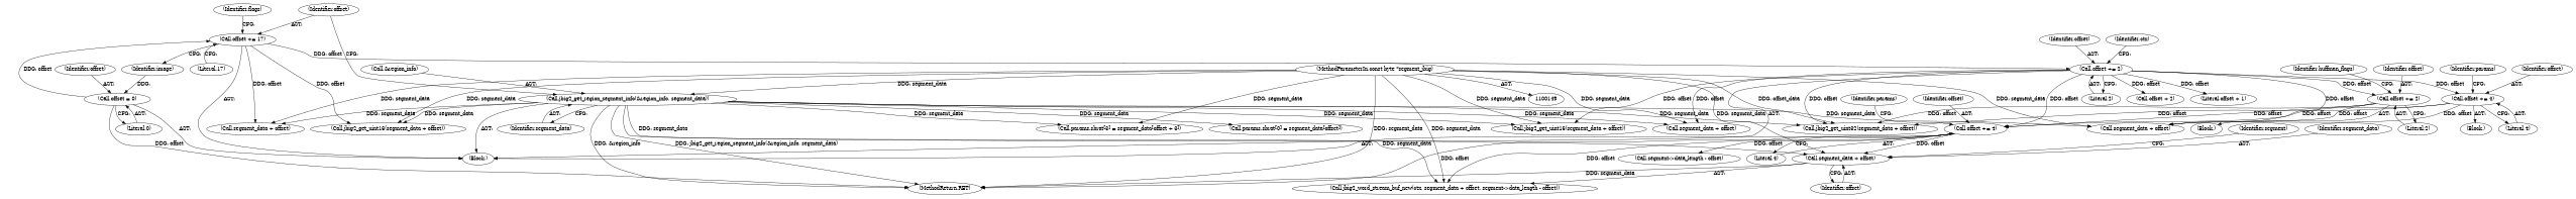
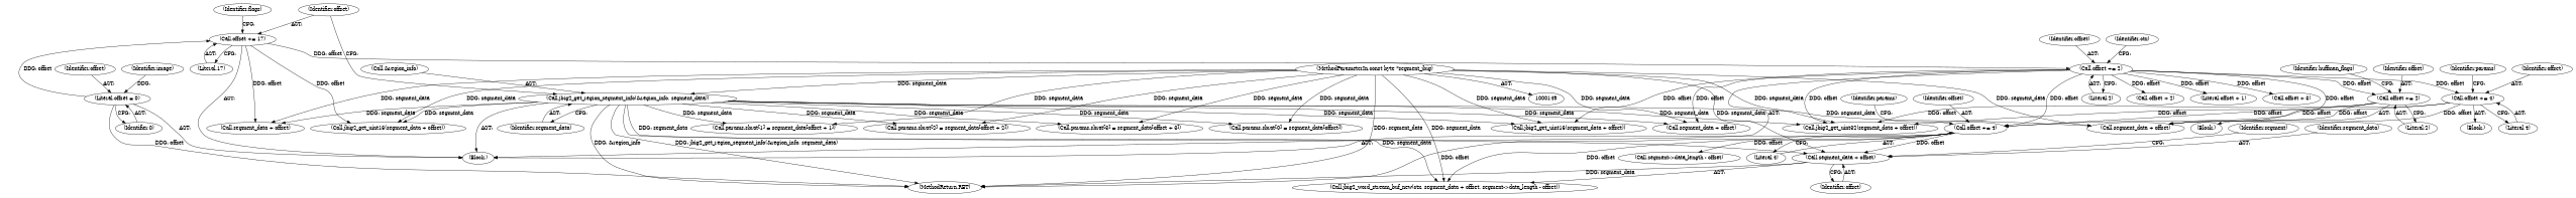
  digraph {
    n1 [label="(Call,segment_data + offset)"]
    n2 [label="(Call,jbig2_word_stream_buf_new(ctx, segment_data + offset, segment->data_length - offset))"]
    n3 [label="(Identifier,offset)"]
    n4 [label="(MethodReturn,RET)"]
    n5 [label="(MethodParameterIn,const byte *segment_jbig)"]
    n6 [label="(Call,jbig2_get_region_segment_info(&region_info, segment_data))"]
    n7 [label="(Call,params.sbrat[0] = segment_data[offset])"]
    n8 [label="(Call,segment_data + offset)"]
    n9 [label="(Call,segment_data + offset)"]
    n10 [label="(Call,jbig2_get_uint16(segment_data + offset))"]
+   n11 [label="(Call,params.sbrat[2] = segment_data[offset + 2])"]
    n12 [label="(Call,params.sbrat[3] = segment_data[offset + 3])"]
+   n13 [label="(Call,params.sbrat[1] = segment_data[offset + 1])"]
    n14 [label="(Call,jbig2_get_uint16(segment_data + offset))"]
    n15 [label="(Call,segment_data + offset)"]
    n16 [label="(Call,jbig2_get_uint32(segment_data + offset))"]
-   1000149 [label=1100149]
+   1000149
    n18 [label="(Identifier,segment_data)"]
    n19 [label="(Block,)"]
    n20 [label="(Call,offset += 4)"]
    n21 [label="(Literal,4)"]
    n22 [label="(Call,segment->data_length - offset)"]
    n23 [label="(Call,offset += 2)"]
    n24 [label="(Call,offset += 4)"]
    n25 [label="(Call,offset += 2)"]
    n26 [label="(Literal,2)"]
    n27 [label="(Call,offset + 2)"]
    n28 [label="(Literal,offset + 1)"]
+   n29 [label="(Call,offset + 3)"]
    n30 [label="(Literal,4)"]
    n31 [label="(Block,)"]
    n32 [label="(Literal,2)"]
    n33 [label="(Block,)"]
    n34 [label="(Call,offset += 17)"]
    n35 [label="(Literal,17)"]
-   n36 [label="(Call,offset = 0)"]
-   n37 [label="(Literal,0)"]
+   n36 [label="(Literal,offset = 0)"]
+   n37 [label="(Identifier,0)"]
    n38 [label="(Identifier,segment)"]
    n39 [label="(Identifier,offset)"]
    n40 [label="(Identifier,huffman_flags)"]
    n41 [label="(Identifier,params)"]
    n42 [label="(Call,&region_info)"]
    n43 [label="(Identifier,image)"]
    n44 [label="(Identifier,flags)"]
    n45 [label="(Identifier,segment_data)"]
    n46 [label="(Identifier,offset)"]
    n47 [label="(Identifier,offset)"]
    n48 [label="(Identifier,offset)"]
    n49 [label="(Identifier,params)"]
    n50 [label="(Identifier,ctx)"]
    n51 [label="(Identifier,offset)"]
    n52 [label="(Identifier,offset)"]
    n1 -> n2 [label="AST: "]
    n1 -> n3 [label="CFG: "]
    n1 -> n4 [label="DDG: segment_data"]
    n3 -> n1 [label="AST: "]
    n5 -> n1 [label="DDG: segment_data"]
    n5 -> n2 [label="DDG: segment_data"]
    n5 -> n4 [label="DDG: segment_data"]
    n5 -> n6 [label="DDG: segment_data"]
+   n5 -> n7 [label="DDG: segment_data"]
    n5 -> n8 [label="DDG: segment_data"]
    n5 -> n9 [label="DDG: segment_data"]
    n5 -> n10 [label="DDG: segment_data"]
+   n5 -> n11 [label="DDG: segment_data"]
    n5 -> n12 [label="DDG: segment_data"]
+   n5 -> n13 [label="DDG: segment_data"]
    n5 -> n14 [label="DDG: segment_data"]
    n5 -> n15 [label="DDG: segment_data"]
-   n5 -> n16 [label="DDG: offset_data"]
+   n5 -> n16 [label="DDG: segment_data"]
    n5 -> 1000149 [label="AST: "]
    n6 -> n1 [label="DDG: segment_data"]
    n6 -> n2 [label="DDG: segment_data"]
    n6 -> n4 [label="DDG: &region_info"]
    n6 -> n4 [label="DDG: jbig2_get_region_segment_info(&region_info, segment_data)"]
    n6 -> n7 [label="DDG: segment_data"]
    n6 -> n8 [label="DDG: segment_data"]
    n6 -> n9 [label="DDG: segment_data"]
    n6 -> n10 [label="DDG: segment_data"]
+   n6 -> n11 [label="DDG: segment_data"]
    n6 -> n12 [label="DDG: segment_data"]
+   n6 -> n13 [label="DDG: segment_data"]
    n6 -> n14 [label="DDG: segment_data"]
    n6 -> n15 [label="DDG: segment_data"]
    n6 -> n16 [label="DDG: segment_data"]
    n6 -> n18 [label="CFG: "]
    n6 -> n19 [label="AST: "]
    n18 -> n6 [label="AST: "]
    n20 -> n1 [label="DDG: offset"]
    n20 -> n2 [label="DDG: offset"]
    n20 -> n4 [label="DDG: offset"]
    n20 -> n19 [label="AST: "]
    n20 -> n21 [label="CFG: "]
    n20 -> n22 [label="DDG: offset"]
    n21 -> n20 [label="AST: "]
    n23 -> n8 [label="DDG: offset"]
    n23 -> n9 [label="DDG: offset"]
    n23 -> n14 [label="DDG: offset"]
    n23 -> n16 [label="DDG: offset"]
    n23 -> n19 [label="AST: "]
    n23 -> n20 [label="DDG: offset"]
    n23 -> n24 [label="DDG: offset"]
    n23 -> n25 [label="DDG: offset"]
    n23 -> n26 [label="CFG: "]
    n23 -> n27 [label="DDG: offset"]
    n23 -> n28 [label="DDG: offset"]
+   n23 -> n29 [label="DDG: offset"]
    n24 -> n8 [label="DDG: offset"]
    n24 -> n16 [label="DDG: offset"]
    n24 -> n20 [label="DDG: offset"]
    n24 -> n30 [label="CFG: "]
    n24 -> n31 [label="AST: "]
    n25 -> n8 [label="DDG: offset"]
    n25 -> n16 [label="DDG: offset"]
    n25 -> n20 [label="DDG: offset"]
    n25 -> n32 [label="CFG: "]
    n25 -> n33 [label="AST: "]
    n26 -> n23 [label="AST: "]
    n30 -> n24 [label="AST: "]
    n32 -> n25 [label="AST: "]
    n34 -> n10 [label="DDG: offset"]
    n34 -> n15 [label="DDG: offset"]
    n34 -> n19 [label="AST: "]
    n34 -> n23 [label="DDG: offset"]
-   n34 -> n43 [label="CFG: "]
-   n35 -> n34 [label="CFG: "]
+   n34 -> n35 [label="CFG: "]
+   n35 -> n34 [label="AST: "]
    n36 -> n4 [label="DDG: offset"]
    n36 -> n19 [label="AST: "]
    n36 -> n34 [label="DDG: offset"]
    n36 -> n37 [label="CFG: "]
    n37 -> n36 [label="AST: "]
    n38 -> n1 [label="CFG: "]
    n39 -> n36 [label="AST: "]
    n40 -> n25 [label="CFG: "]
    n41 -> n24 [label="CFG: "]
    n42 -> n6 [label="AST: "]
    n43 -> n36 [label="DDG: "]
    n44 -> n34 [label="CFG: "]
    n45 -> n1 [label="AST: "]
    n46 -> n20 [label="AST: "]
    n47 -> n25 [label="AST: "]
    n48 -> n24 [label="AST: "]
    n49 -> n20 [label="CFG: "]
    n50 -> n23 [label="CFG: "]
    n51 -> n23 [label="AST: "]
    n52 -> n6 [label="CFG: "]
    n52 -> n34 [label="AST: "]
  }
